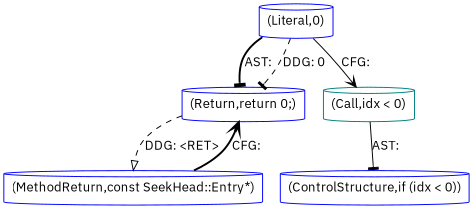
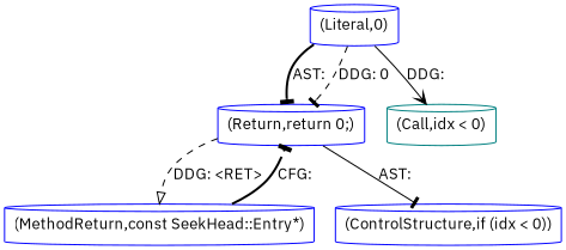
  digraph {
    fontname="IBM Plex Sans"
    node [color=blue fontname="IBM Plex Sans" shape=cylinder]
    edge [arrowhead=tee fontname="IBM Plex Sans" style=solid]
    n1 [label="(Return,return 0;)"]
    n2 [label="(ControlStructure,if (idx < 0))"]
    n3 [label="(MethodReturn,const SeekHead::Entry*)"]
    n4 [label="(Literal,0)"]
    n5 [color=teal label="(Call,idx < 0)"]
-   n5 -> n2 [label="AST: "]
+   n1 -> n2 [label="AST: "]
    n1 -> n3 [arrowhead=onormal label="DDG: <RET>" style=dashed]
-   n3 -> n1 [arrowhead=vee label="CFG: " style=bold]
+   n3 -> n1 [label="CFG: " style=bold]
    n4 -> n1 [label="AST: " style=bold]
    n4 -> n1 [label="DDG: 0" style=dashed]
-   n4 -> n5 [arrowhead=vee label="CFG: "]
+   n4 -> n5 [arrowhead=vee label="DDG: "]
  }
